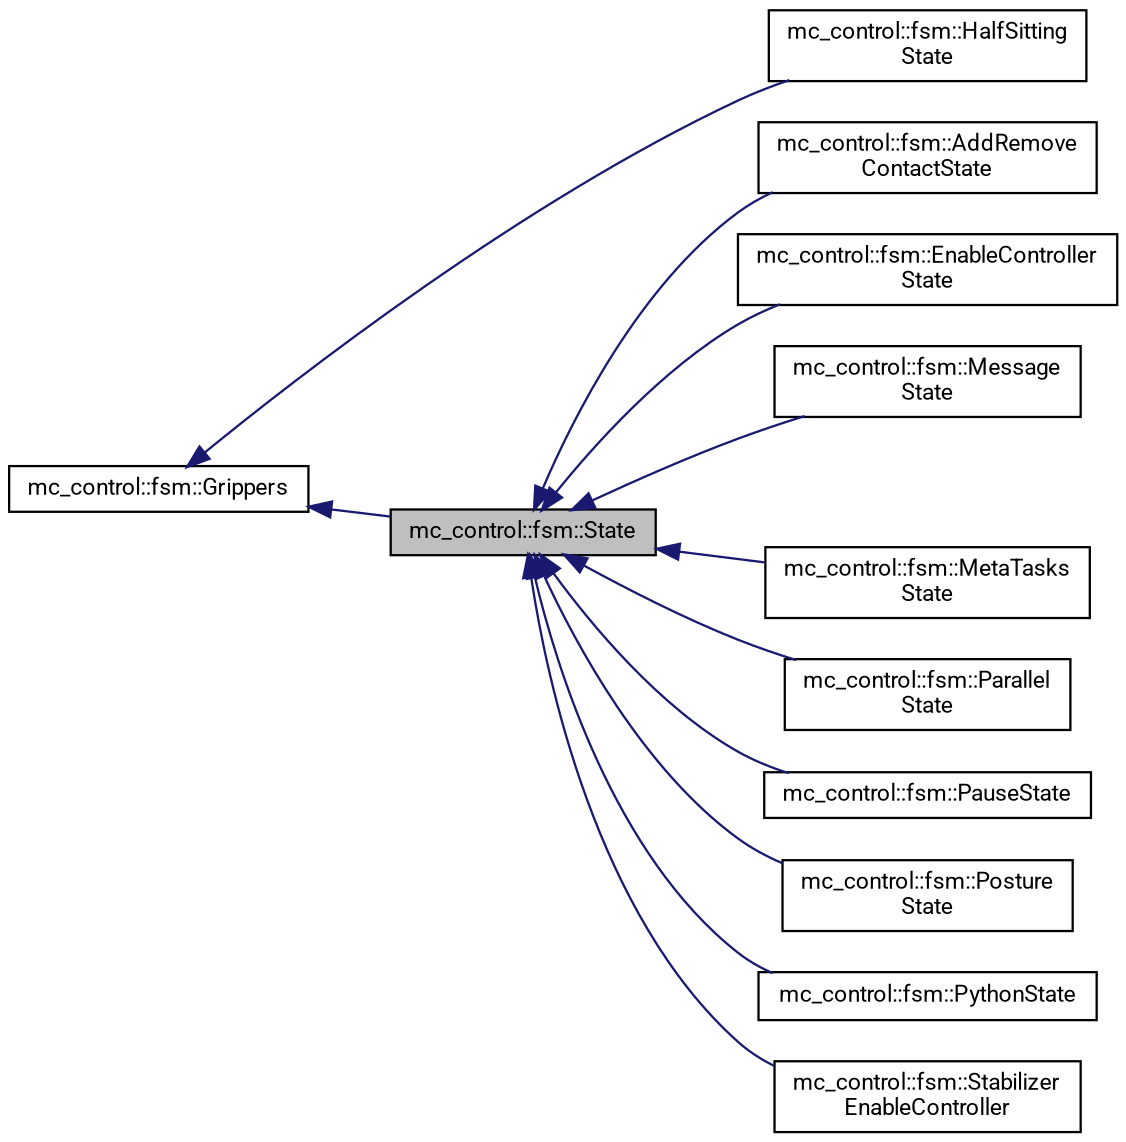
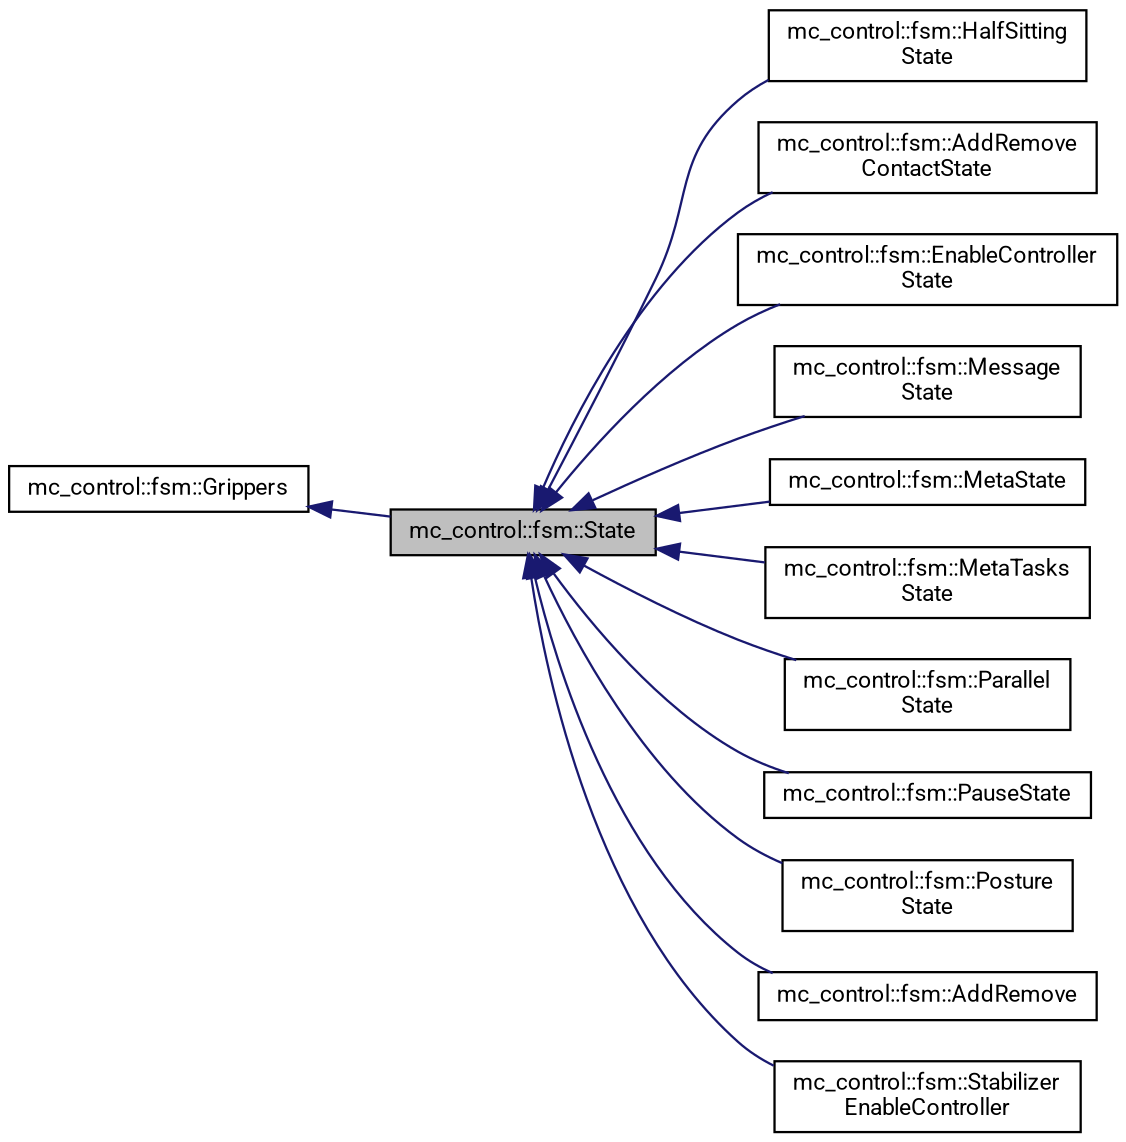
  digraph {
    fontname=Roboto
    rankdir=LR
    node [color=black fillcolor=white fontname=Roboto fontsize=10 shape=record style=filled]
    edge [color=midnightblue dir=back fontname=Roboto fontsize=10 labelfontname=Helvetica labelfontsize=10 style=solid]
    n1 [fillcolor=grey75 fontcolor=black height=0.2 label="mc_control::fsm::State" width=0.4]
    n2 [height=0.2 label="mc_control::fsm::AddRemove\lContactState" width=0.4]
    n3 [height=0.2 label="mc_control::fsm::EnableController\lState" width=0.4]
    n4 [height=0.2 label="mc_control::fsm::HalfSitting\lState" width=0.4]
    n5 [height=0.2 label="mc_control::fsm::Message\lState" width=0.4]
+   n6 [height=0.2 label="mc_control::fsm::MetaState" width=0.4]
    n7 [height=0.2 label="mc_control::fsm::MetaTasks\lState" width=0.4]
    n8 [height=0.2 label="mc_control::fsm::Parallel\lState" width=0.4]
    n9 [height=0.2 label="mc_control::fsm::PauseState" width=0.4]
    n10 [height=0.2 label="mc_control::fsm::Posture\lState" width=0.4]
-   n11 [height=0.2 label="mc_control::fsm::PythonState" width=0.4]
+   n11 [height=0.2 label="mc_control::fsm::AddRemove" width=0.4]
    n12 [height=0.2 label="mc_control::fsm::Stabilizer\lEnableController" width=0.4]
    n13 [height=0.2 label="mc_control::fsm::Grippers" width=0.4]
    n1 -> n2
    n1 -> n3
-   n13 -> n4
+   n1 -> n4
    n1 -> n5
+   n1 -> n6
    n1 -> n7
    n1 -> n8
    n1 -> n9
    n1 -> n10
    n1 -> n11
    n1 -> n12
    n13 -> n1
  }
